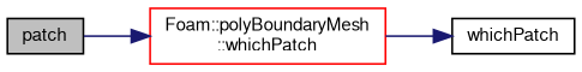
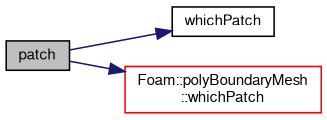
  digraph {
    rankdir=LR
    node [color=black fontname=FreeSans fontsize=10 shape=record]
    edge [color=midnightblue fontname=FreeSans fontsize=10 labelfontname=FreeSans labelfontsize=10 style=solid]
    n1 [fillcolor=grey75 fontcolor=black height=0.2 label=patch style=filled width=0.4]
    n2 [height=0.2 label=whichPatch width=0.4]
    n3 [color=red height=0.2 label="Foam::polyBoundaryMesh\l::whichPatch" width=0.4]
-   n3 -> n2
+   n1 -> n2
    n1 -> n3
  }
